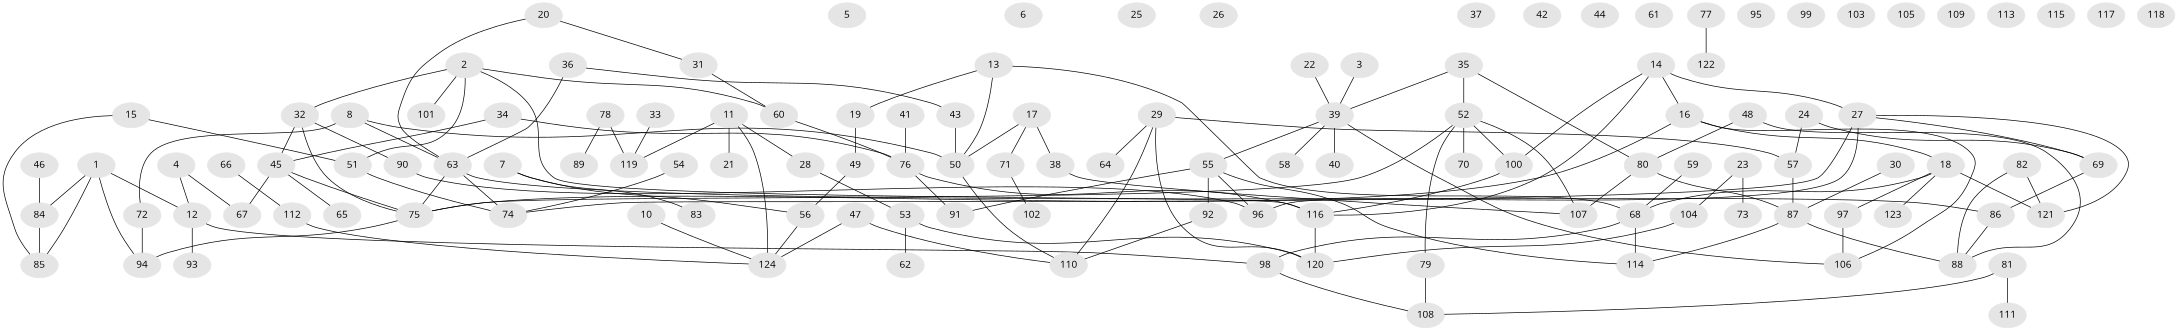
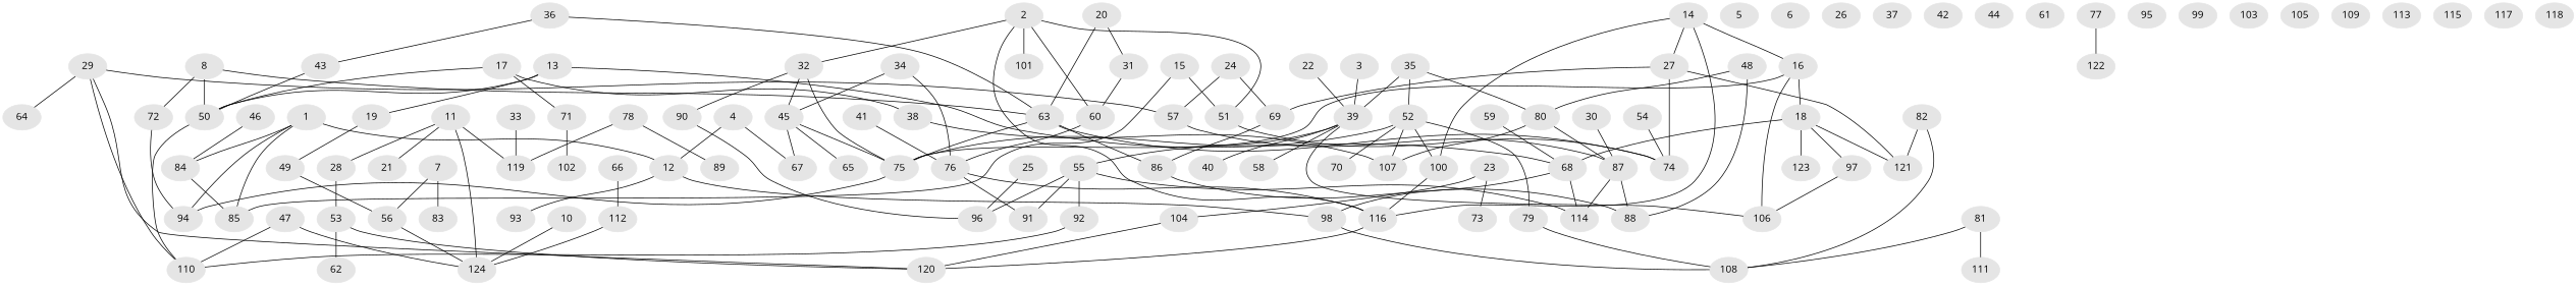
  graph {
    fontname="Open Sans"
    node [color=gray90 fontname="Open Sans" style=filled]
    edge [fontname="Open Sans"]
    1
    12
    84
    85
    94
    98
    93
    2
    32
    51
    60
    101
    116
    75
    45
    90
    74
    76
    120
    3
    39
    106
    40
    55
    58
    4
    67
    5
    6
    7
    56
    83
    124
    8
    50
    63
    72
    110
    86
    108
    10
    11
    21
    28
    119
    53
    13
    19
    68
    49
    114
    14
    16
    27
    100
    18
    121
    69
    96
    15
    97
    123
    17
    38
    71
    107
    102
    20
    31
    22
    23
    73
    104
    24
    57
    87
    25
    26
    62
    29
    64
    30
    88
    65
    33
    34
    91
    35
    52
    80
    70
    79
    36
    43
    37
    92
    41
    42
    44
    46
    47
    48
    54
    59
    61
    66
    112
    77
    122
    78
    89
    81
    111
    82
    95
    99
    103
    105
    109
    113
    115
    117
    118
    1 -- 12
    1 -- 84
    1 -- 85
    1 -- 94
    12 -- 98
    12 -- 93
    84 -- 85
    98 -- 108
    2 -- 32
    2 -- 51
    2 -- 60
    2 -- 101
    2 -- 116
    32 -- 75
    32 -- 45
    32 -- 90
    51 -- 74
    60 -- 76
    116 -- 120
    75 -- 94
    45 -- 75
    45 -- 67
    45 -- 65
    90 -- 96
    76 -- 116
    76 -- 91
    3 -- 39
    39 -- 106
    39 -- 40
    39 -- 55
    39 -- 58
    55 -- 114
    55 -- 96
    55 -- 91
    55 -- 92
    4 -- 12
    4 -- 67
    7 -- 56
    7 -- 83
    56 -- 124
    8 -- 50
    8 -- 63
    8 -- 72
    50 -- 110
    63 -- 75
    63 -- 74
    63 -- 86
    72 -- 94
    86 -- 88
    10 -- 124
    11 -- 124
    11 -- 21
    11 -- 28
    11 -- 119
    28 -- 53
    53 -- 120
    53 -- 62
    13 -- 50
    13 -- 19
    13 -- 68
    19 -- 49
    68 -- 98
    68 -- 114
    49 -- 56
    14 -- 116
    14 -- 16
    14 -- 27
    14 -- 100
    16 -- 75
    16 -- 106
    16 -- 18
    27 -- 74
    27 -- 121
    27 -- 69
-   27 -- 96
+   25 -- 96
    100 -- 116
    18 -- 68
    18 -- 121
    18 -- 97
    18 -- 123
    69 -- 86
    15 -- 85
    15 -- 51
    97 -- 106
    17 -- 50
    17 -- 38
    17 -- 71
    38 -- 107
    71 -- 102
    20 -- 63
    20 -- 31
    31 -- 60
    22 -- 39
    23 -- 73
    23 -- 104
    104 -- 120
    24 -- 69
    24 -- 57
    57 -- 87
    87 -- 114
    87 -- 88
    29 -- 120
    29 -- 110
    29 -- 57
    29 -- 64
    30 -- 87
    33 -- 119
    34 -- 45
    34 -- 76
    35 -- 39
    35 -- 52
    35 -- 80
    52 -- 75
    52 -- 100
    52 -- 107
    52 -- 70
    52 -- 79
    80 -- 107
    80 -- 87
    79 -- 108
    36 -- 63
    36 -- 43
    43 -- 50
    92 -- 110
    41 -- 76
    46 -- 84
    47 -- 124
    47 -- 110
    48 -- 88
    48 -- 80
    54 -- 74
    59 -- 68
    66 -- 112
    112 -- 124
    77 -- 122
    78 -- 119
    78 -- 89
    81 -- 108
    81 -- 111
-   82 -- 88
+   82 -- 108
    82 -- 121
  }
